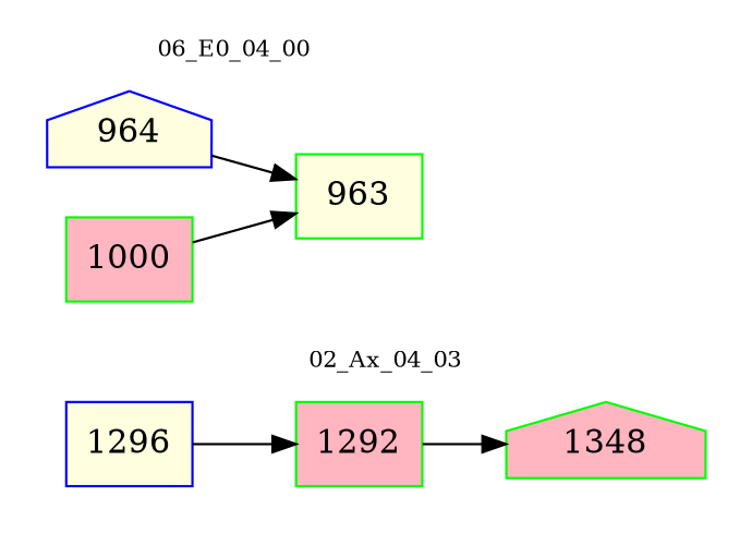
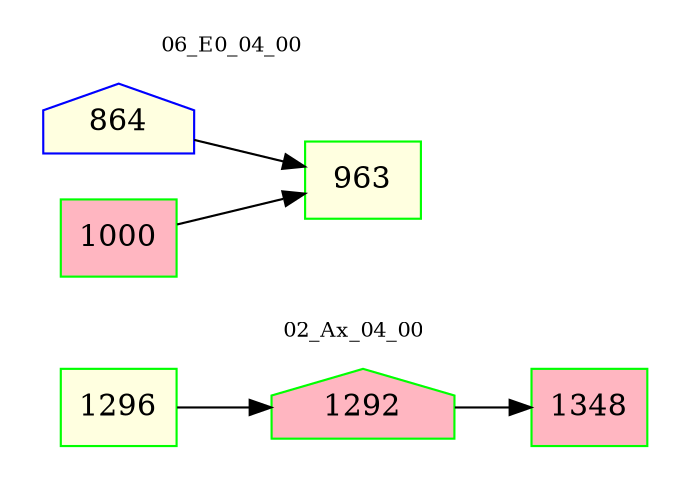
  digraph {
    rankdir=LR
    node [color=green fillcolor=lightyellow shape=box style=filled]
    edge [color=black]
-   n1 [color=blue label=1296]
-   n2 [fillcolor=lightpink label=1292]
-   n3 [fillcolor=lightpink label=1348 shape=house]
-   n4 [color=blue label=964 shape=house]
+   n1 [label=1296]
+   n2 [fillcolor=lightpink label=1292 shape=house]
+   n3 [fillcolor=lightpink label=1348]
+   n4 [color=blue label=864 shape=house]
    n5 [label=963]
    n6 [fillcolor=lightpink label=1000]
    subgraph cluster_1 {
      color=white
      fontsize=10
-     label="02_Ax_04_03"
+     label="02_Ax_04_00"
      n1
      n2
      n3
    }
    subgraph cluster_2 {
      color=white
      fontsize=10
      label="06_E0_04_00"
      n4
      n5
      n6
    }
    n1 -> n2
    n2 -> n3
    n4 -> n5
    n6 -> n5
  }
